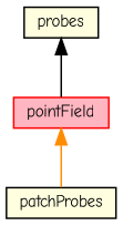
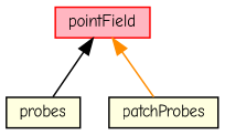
  digraph {
    fontname="Comic Neue"
    node [color=black fillcolor=lightyellow fontname="Comic Neue" fontsize=10 shape=record style=filled]
    edge [dir=back fontname="Comic Neue" fontsize=10 labelfontname=FreeSans labelfontsize=10 style=solid]
    n1 [fontcolor=black height=0.2 label=probes width=0.4]
    n2 [height=0.2 label=patchProbes width=0.4]
    n3 [color=red fillcolor=lightpink height=0.2 label=pointField width=0.4]
-   n1 -> n3 [color=black]
+   n3 -> n1 [color=black]
    n3 -> n2 [color=darkorange]
  }
